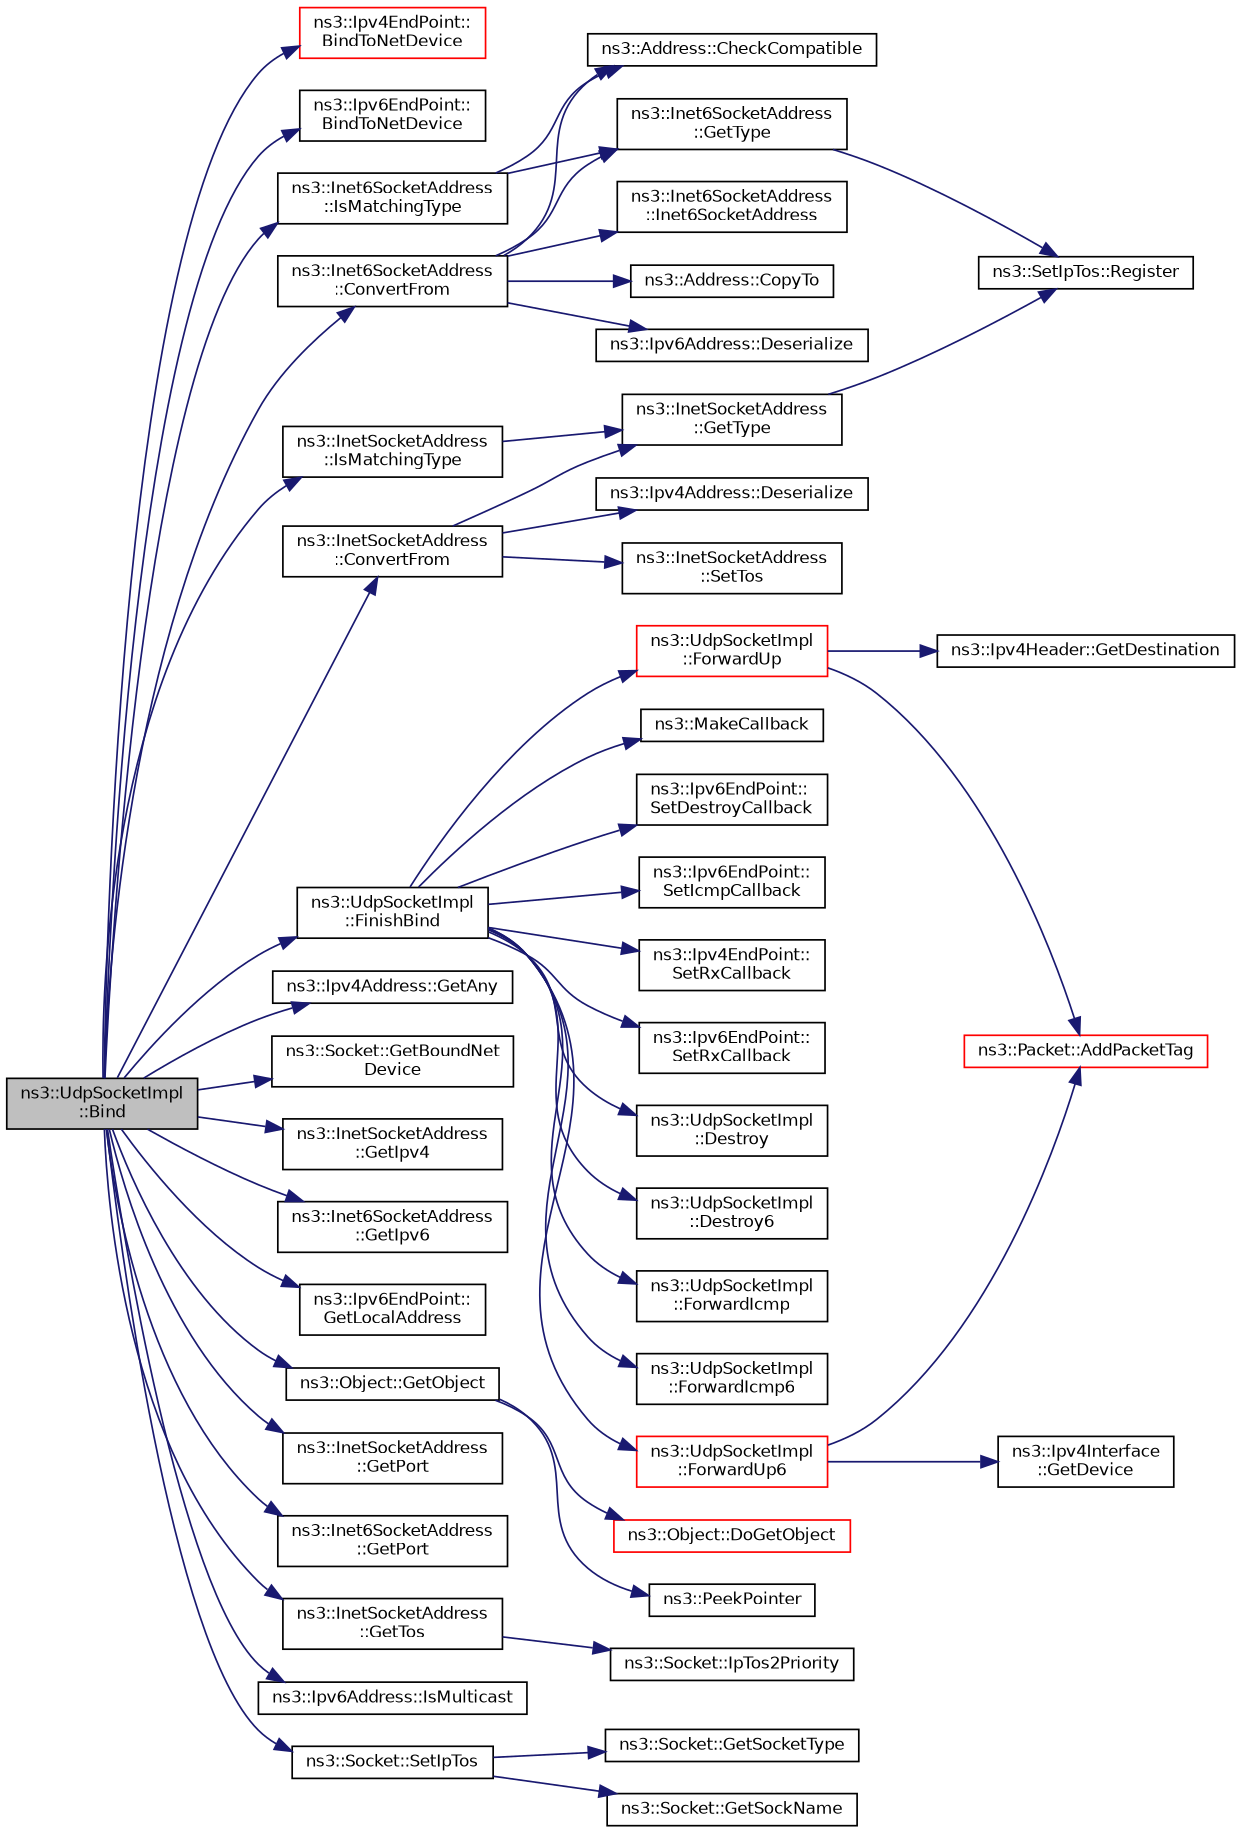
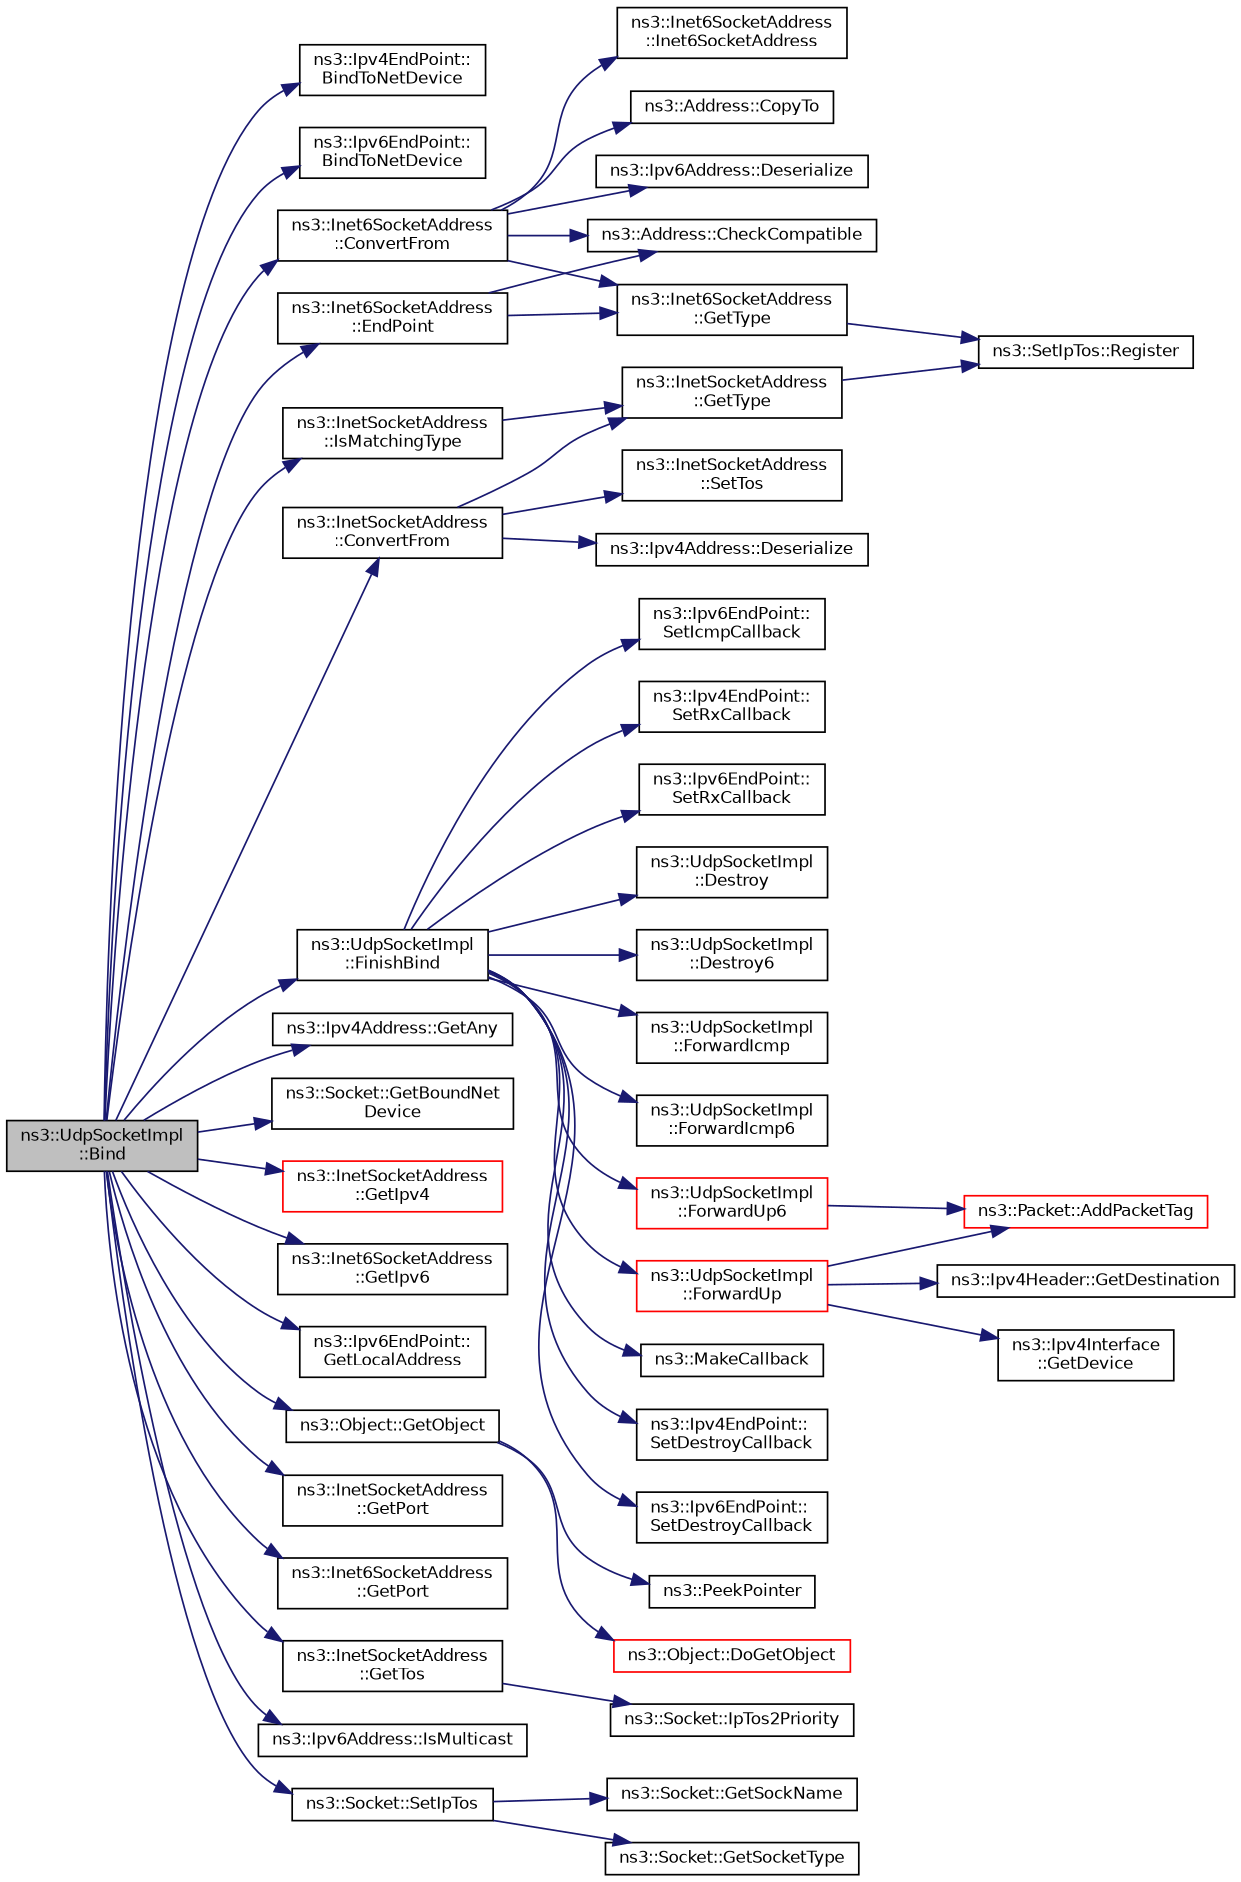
  digraph {
    rankdir=LR
    node [color=black fillcolor=white fontname=Helvetica fontsize=10 shape=record style=filled]
    edge [color=midnightblue fontname=Helvetica fontsize=10 labelfontname=Helvetica labelfontsize=10 style=solid]
    n1 [fillcolor=grey75 fontcolor=black height=0.2 label="ns3::UdpSocketImpl\l::Bind" width=0.4]
-   n2 [color=red height=0.2 label="ns3::Ipv4EndPoint::\lBindToNetDevice" width=0.4]
+   n2 [height=0.2 label="ns3::Ipv4EndPoint::\lBindToNetDevice" width=0.4]
    n3 [height=0.2 label="ns3::Ipv6EndPoint::\lBindToNetDevice" width=0.4]
    n4 [height=0.2 label="ns3::Inet6SocketAddress\l::ConvertFrom" width=0.4]
    n5 [height=0.2 label="ns3::InetSocketAddress\l::ConvertFrom" width=0.4]
    n6 [height=0.2 label="ns3::UdpSocketImpl\l::FinishBind" width=0.4]
    n7 [height=0.2 label="ns3::Ipv4Address::GetAny" width=0.4]
    n8 [height=0.2 label="ns3::Socket::GetBoundNet\lDevice" width=0.4]
-   n9 [height=0.2 label="ns3::InetSocketAddress\l::GetIpv4" width=0.4]
+   n9 [color=red height=0.2 label="ns3::InetSocketAddress\l::GetIpv4" width=0.4]
    n10 [height=0.2 label="ns3::Inet6SocketAddress\l::GetIpv6" width=0.4]
    n11 [height=0.2 label="ns3::Ipv6EndPoint::\lGetLocalAddress" width=0.4]
    n12 [height=0.2 label="ns3::Object::GetObject" width=0.4]
    n13 [height=0.2 label="ns3::InetSocketAddress\l::GetPort" width=0.4]
    n14 [height=0.2 label="ns3::Inet6SocketAddress\l::GetPort" width=0.4]
    n15 [height=0.2 label="ns3::InetSocketAddress\l::GetTos" width=0.4]
-   n16 [height=0.2 label="ns3::Inet6SocketAddress\l::IsMatchingType" width=0.4]
+   n16 [height=0.2 label="ns3::Inet6SocketAddress\l::EndPoint" width=0.4]
    n17 [height=0.2 label="ns3::InetSocketAddress\l::IsMatchingType" width=0.4]
    n18 [height=0.2 label="ns3::Ipv6Address::IsMulticast" width=0.4]
    n19 [height=0.2 label="ns3::Socket::SetIpTos" width=0.4]
    n20 [height=0.2 label="ns3::Inet6SocketAddress\l::Inet6SocketAddress" width=0.4]
    n21 [height=0.2 label="ns3::Address::CheckCompatible" width=0.4]
    n22 [height=0.2 label="ns3::Address::CopyTo" width=0.4]
    n23 [height=0.2 label="ns3::Ipv6Address::Deserialize" width=0.4]
    n24 [height=0.2 label="ns3::Inet6SocketAddress\l::GetType" width=0.4]
    n25 [height=0.2 label="ns3::Ipv4Address::Deserialize" width=0.4]
    n26 [height=0.2 label="ns3::InetSocketAddress\l::GetType" width=0.4]
    n27 [height=0.2 label="ns3::InetSocketAddress\l::SetTos" width=0.4]
    n28 [height=0.2 label="ns3::UdpSocketImpl\l::Destroy" width=0.4]
    n29 [height=0.2 label="ns3::UdpSocketImpl\l::Destroy6" width=0.4]
    n30 [height=0.2 label="ns3::UdpSocketImpl\l::ForwardIcmp" width=0.4]
    n31 [height=0.2 label="ns3::UdpSocketImpl\l::ForwardIcmp6" width=0.4]
    n32 [color=red height=0.2 label="ns3::UdpSocketImpl\l::ForwardUp" width=0.4]
    n33 [color=red height=0.2 label="ns3::UdpSocketImpl\l::ForwardUp6" width=0.4]
    n34 [height=0.2 label="ns3::MakeCallback" width=0.4]
+   n35 [height=0.2 label="ns3::Ipv4EndPoint::\lSetDestroyCallback" width=0.4]
    n36 [height=0.2 label="ns3::Ipv6EndPoint::\lSetDestroyCallback" width=0.4]
    n37 [height=0.2 label="ns3::Ipv6EndPoint::\lSetIcmpCallback" width=0.4]
    n38 [height=0.2 label="ns3::Ipv4EndPoint::\lSetRxCallback" width=0.4]
    n39 [height=0.2 label="ns3::Ipv6EndPoint::\lSetRxCallback" width=0.4]
    n40 [color=red height=0.2 label="ns3::Object::DoGetObject" width=0.4]
    n41 [height=0.2 label="ns3::PeekPointer" width=0.4]
    n42 [height=0.2 label="ns3::Socket::IpTos2Priority" width=0.4]
    n43 [height=0.2 label="ns3::Socket::GetSocketType" width=0.4]
    n44 [height=0.2 label="ns3::Socket::GetSockName" width=0.4]
    n45 [height=0.2 label="ns3::SetIpTos::Register" width=0.4]
    n46 [color=red height=0.2 label="ns3::Packet::AddPacketTag" width=0.4]
    n47 [height=0.2 label="ns3::Ipv4Header::GetDestination" width=0.4]
    n48 [height=0.2 label="ns3::Ipv4Interface\l::GetDevice" width=0.4]
    n1 -> n2
    n1 -> n3
    n1 -> n4
    n1 -> n5
    n1 -> n6
    n1 -> n7
    n1 -> n8
    n1 -> n9
    n1 -> n10
    n1 -> n11
    n1 -> n12
    n1 -> n13
    n1 -> n14
    n1 -> n15
    n1 -> n16
    n1 -> n17
    n1 -> n18
    n1 -> n19
    n4 -> n20
    n4 -> n21
    n4 -> n22
    n4 -> n23
    n4 -> n24
    n5 -> n25
    n5 -> n26
    n5 -> n27
    n6 -> n28
    n6 -> n29
    n6 -> n30
    n6 -> n31
    n6 -> n32
    n6 -> n33
    n6 -> n34
+   n6 -> n35
    n6 -> n36
    n6 -> n37
    n6 -> n38
    n6 -> n39
    n12 -> n40
    n12 -> n41
    n15 -> n42
    n16 -> n21
    n16 -> n24
    n17 -> n26
    n19 -> n43
    n19 -> n44
    n24 -> n45
    n26 -> n45
    n32 -> n46
    n32 -> n47
-   n33 -> n48
+   n32 -> n48
    n33 -> n46
  }
